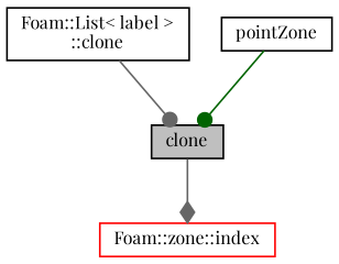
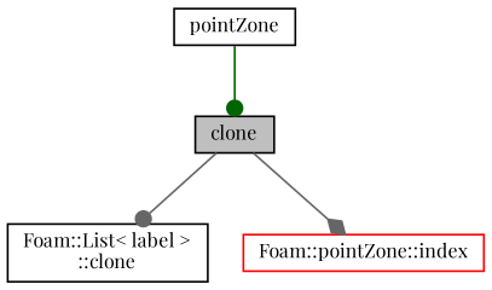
  digraph {
    fontname="Playfair Display"
    rankdir=TB
    node [color=black fontname="Playfair Display" fontsize=10 shape=record]
    edge [arrowhead=dot color=gray40 fontname="Playfair Display" fontsize=10 labelfontname=Helvetica labelfontsize=10 style=solid]
    n1 [fillcolor=grey75 fontcolor=black height=0.2 label=clone style=filled width=0.4]
    n2 [height=0.2 label="Foam::List\< label \>\l::clone" width=0.4]
-   n3 [color=red height=0.2 label="Foam::zone::index" width=0.4]
+   n3 [color=red height=0.2 label="Foam::pointZone::index" width=0.4]
    n4 [height=0.2 label=pointZone width=0.4]
-   n2 -> n1
+   n1 -> n2
    n1 -> n3 [arrowhead=diamond]
    n4 -> n1 [color=darkgreen]
  }
